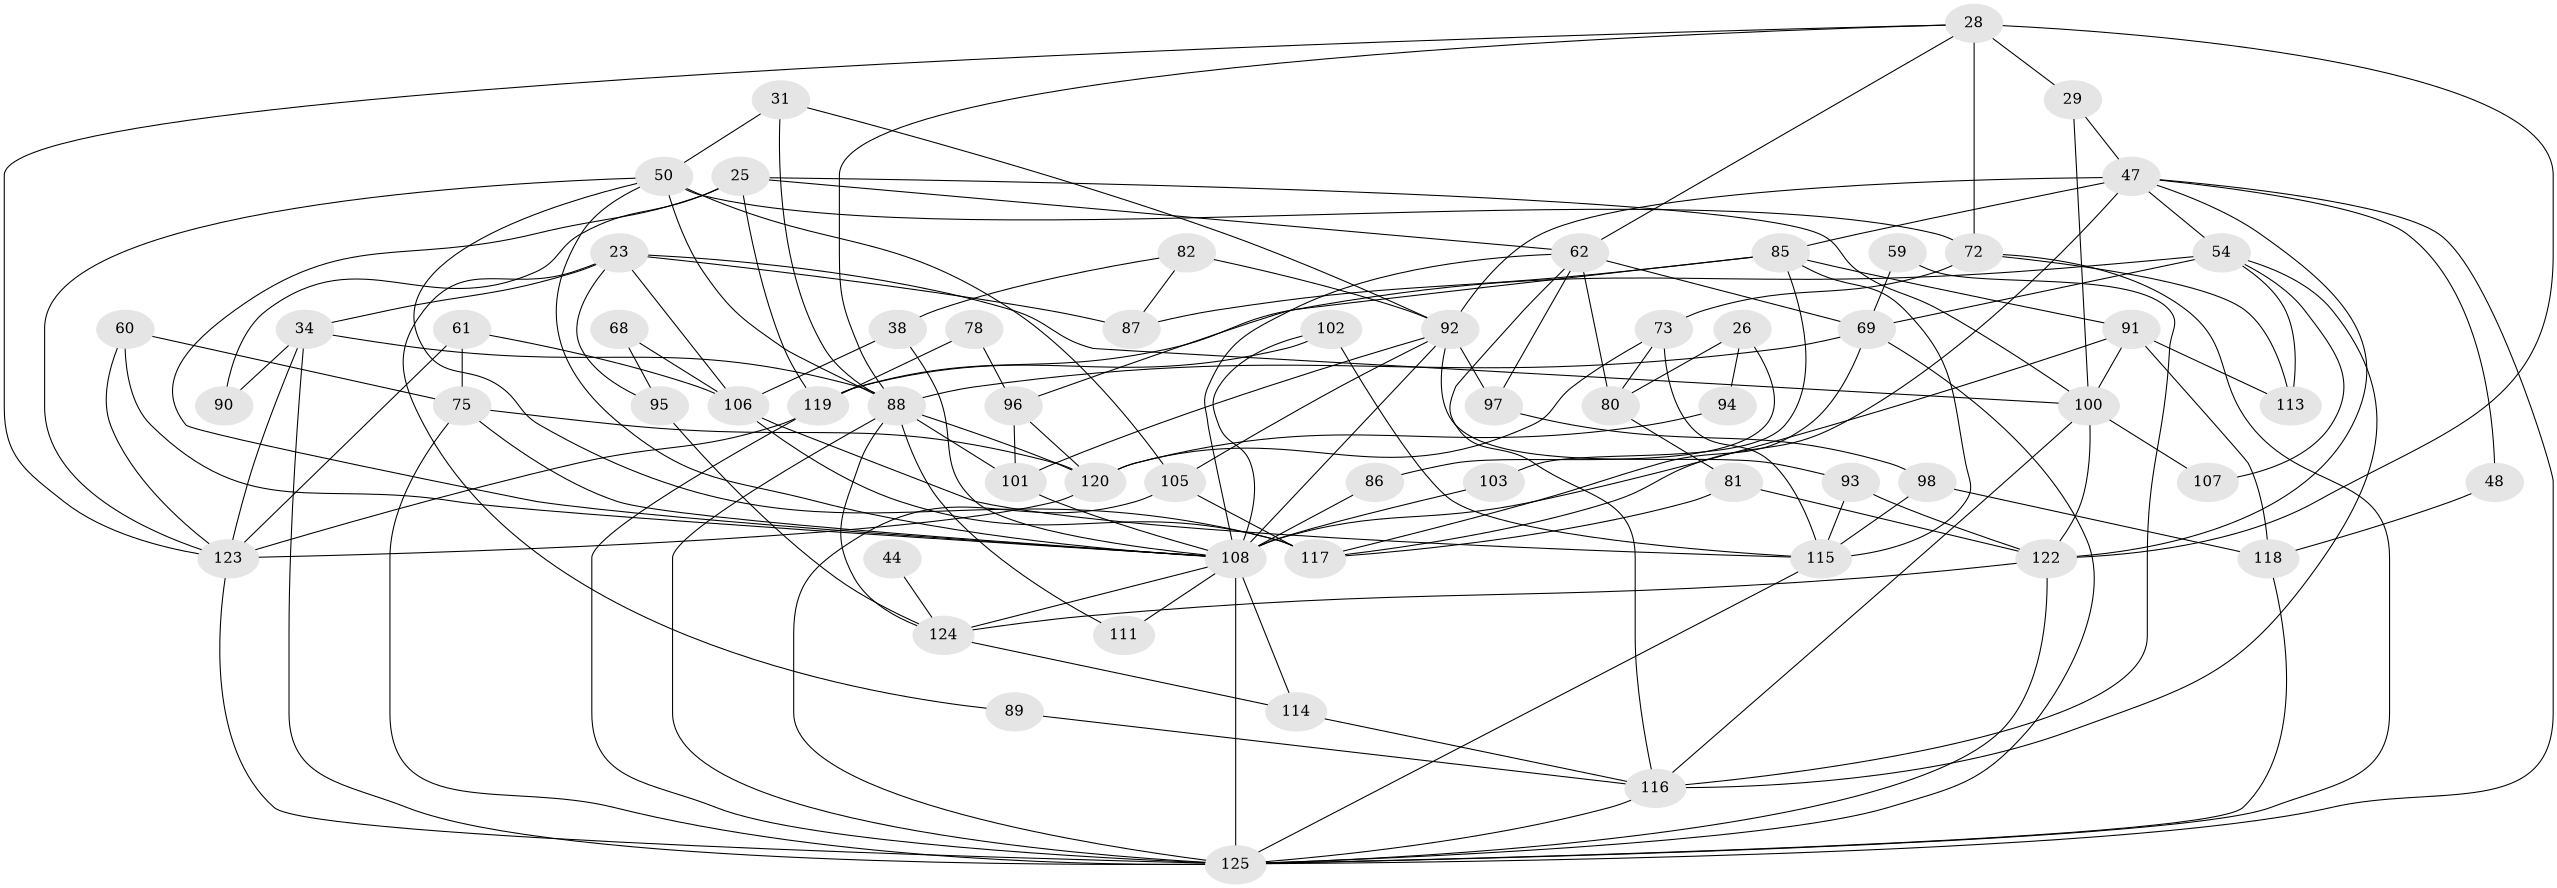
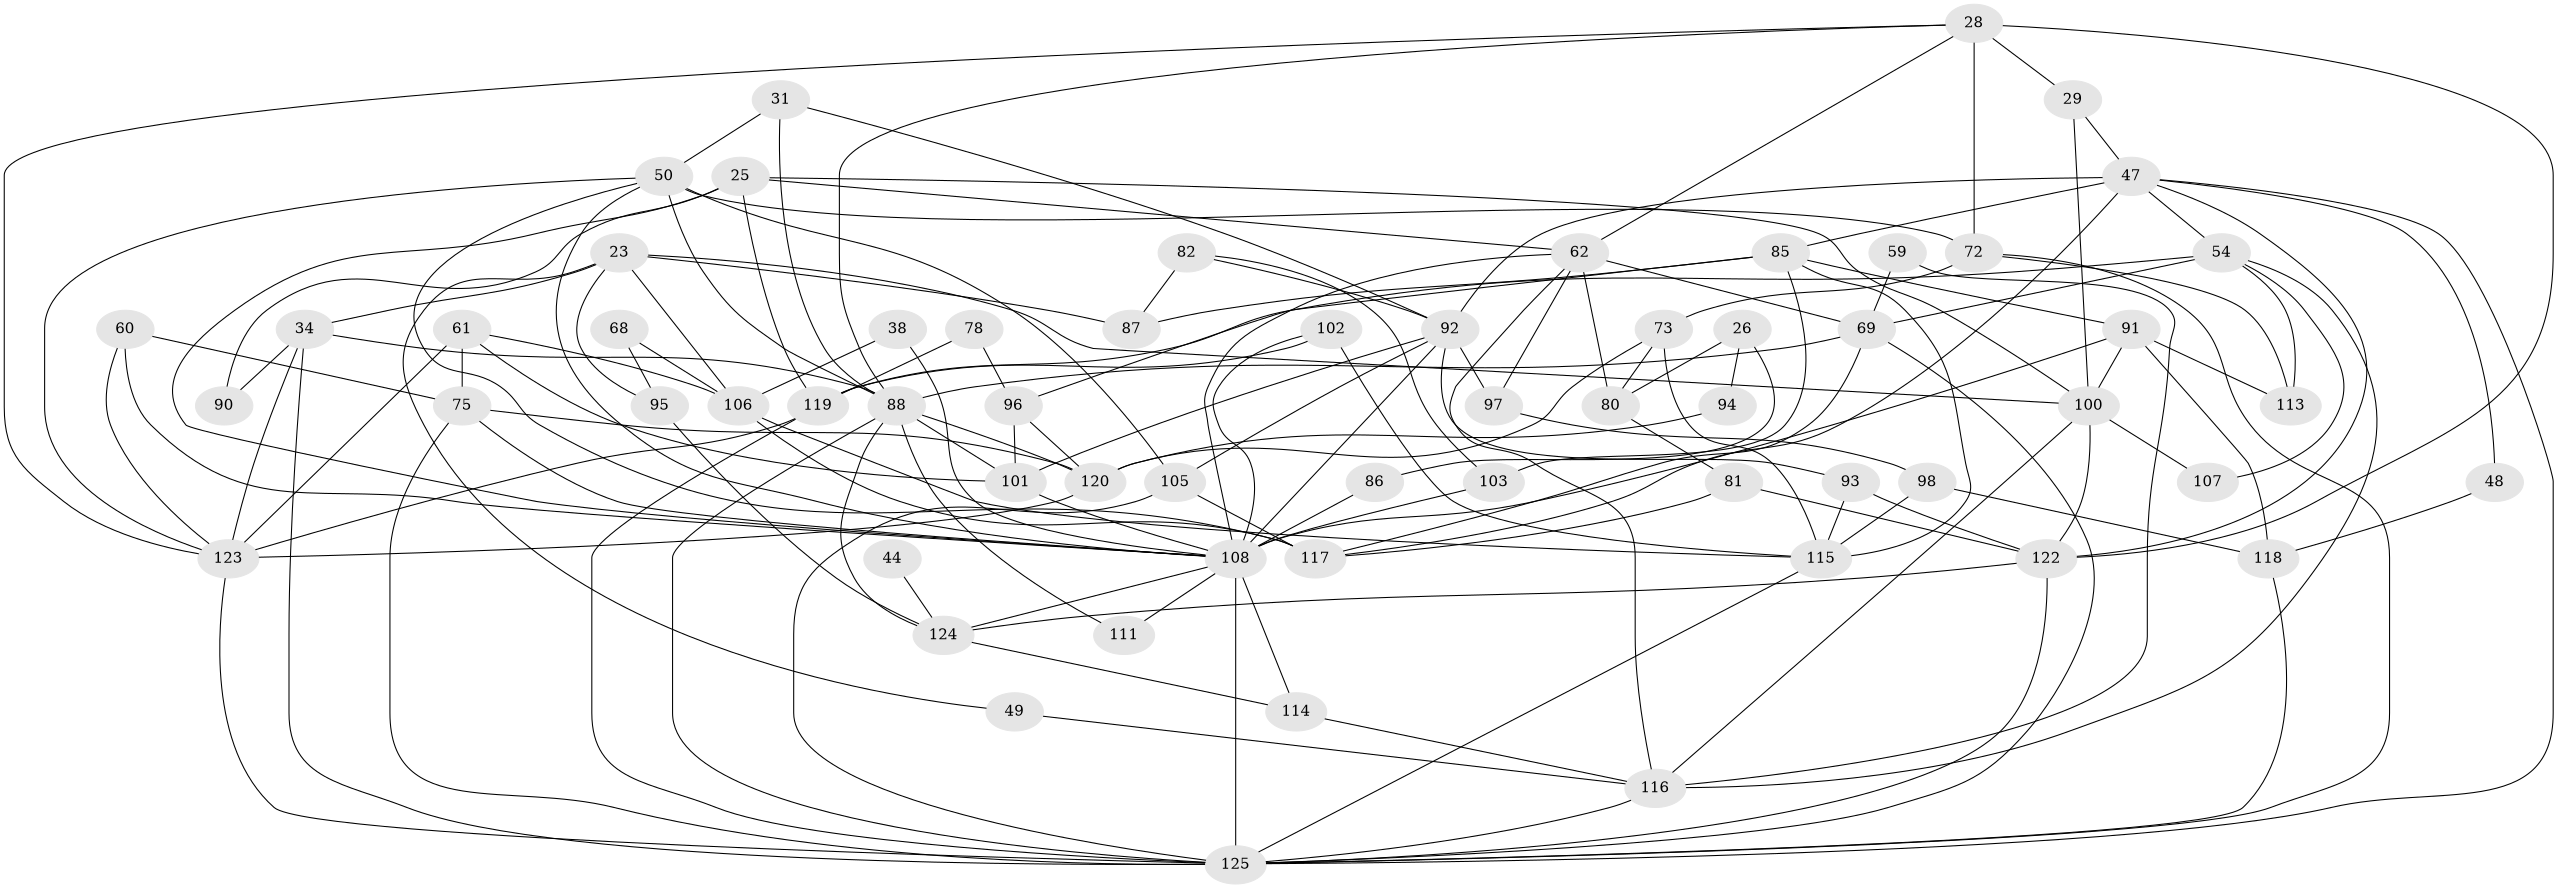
  graph {
    node [color=gray90 style=filled]
    23 [super="+3"]
    34 [super="+27"]
    87 [super="+70"]
-   89
+   89 [label=49]
    95
    100 [super="+8+83"]
    106
    90
    88 [super="+2+11+55"]
    123 [super="+22+42"]
    125 [super="+53+110+121"]
    116 [super="+79"]
    124 [super="+6"]
    122 [super="+51+109"]
    107
    117 [super="+45"]
    115 [super="+99"]
    62 [super="+20"]
    108 [super="+41+74+104+77"]
    80
    69 [super="+63"]
    97
    25
    119 [super="+21"]
    111
    114
    26
    86 [super="+84"]
    94
    81
    120 [super="+12+37"]
    28 [super="+17"]
    29
    72 [super="+64"]
    47 [super="+24"]
    113
    73
    101
    92 [super="+76"]
    48
    54 [super="+16"]
    85 [super="+7"]
    50 [super="+5"]
    105 [super="+30"]
    31
    93 [super="+71"]
    38
    44
    118
    103
    96 [super="+40"]
    91
    59
    60 [super="+58"]
    75 [super="+19"]
    61
    98
    68
    78
    82
    102
    23 -- 34
    23 -- 87
    23 -- 89
    23 -- 95
    23 -- 100
    23 -- 106 [weight=2]
    34 -- 90
    34 -- 88
    34 -- 123 [weight=3]
    34 -- 125
    89 -- 116
    95 -- 124
    100 -- 116
    100 -- 122
    100 -- 107
    106 -- 117
    106 -- 115
    88 -- 125
    88 -- 124
    88 -- 111
    88 -- 120 [weight=2]
    88 -- 101
    123 -- 125
    116 -- 125 [weight=2]
    124 -- 114
    122 -- 125
    122 -- 124
    115 -- 125
    62 -- 116
    62 -- 108
    62 -- 80
    62 -- 69 [weight=2]
    62 -- 97
    108 -- 125 [weight=5]
    108 -- 124 [weight=2]
    108 -- 111
    108 -- 114
    80 -- 81
    69 -- 88
    69 -- 125
    69 -- 117
    97 -- 98
    25 -- 100 [weight=2]
    25 -- 90
    25 -- 62
    25 -- 108
    25 -- 119 [weight=2]
    119 -- 123
    119 -- 125
    114 -- 116
    26 -- 80
    26 -- 86 [weight=2]
    26 -- 94
    86 -- 108 [weight=2]
    94 -- 120
    81 -- 122
    81 -- 117
    120 -- 123
    28 -- 88
    28 -- 123
    28 -- 122
    28 -- 62
    28 -- 29
    28 -- 72 [weight=2]
    29 -- 100
    29 -- 47
    72 -- 125 [weight=2]
    72 -- 113 [weight=2]
    72 -- 73
    47 -- 125
    47 -- 122
    47 -- 117
    47 -- 92 [weight=2]
    47 -- 48
    47 -- 54
    47 -- 85
    73 -- 115
    73 -- 80
    73 -- 120
    101 -- 108
    92 -- 108 [weight=4]
    92 -- 97
    92 -- 101
    92 -- 105
    92 -- 93
    48 -- 118
    54 -- 116 [weight=2]
    54 -- 107
    54 -- 69
    54 -- 119 [weight=2]
    54 -- 113
    85 -- 87 [weight=2]
    85 -- 115
    85 -- 103
    85 -- 96
    85 -- 91
    50 -- 88
    50 -- 123
    50 -- 117
    50 -- 108 [weight=2]
    50 -- 72 [weight=2]
    50 -- 105
    105 -- 125
    105 -- 117 [weight=2]
    31 -- 88
    31 -- 92
    31 -- 50
    93 -- 122 [weight=2]
    93 -- 115 [weight=2]
    38 -- 106
    38 -- 108 [weight=2]
    44 -- 124 [weight=2]
    118 -- 125
    103 -- 108 [weight=2]
    96 -- 120
    96 -- 101
    91 -- 100
    91 -- 108
    91 -- 113
    91 -- 118
    59 -- 116
    59 -- 69
    60 -- 123
    60 -- 108 [weight=2]
    60 -- 75 [weight=2]
    75 -- 125 [weight=2]
    75 -- 108
    75 -- 120
    61 -- 106
    61 -- 123
+   61 -- 101
    61 -- 75
    98 -- 115
    98 -- 118
    68 -- 95
    68 -- 106
    78 -- 119
    78 -- 96
    82 -- 87
    82 -- 92
-   82 -- 38
+   82 -- 103
    102 -- 115
    102 -- 108 [weight=2]
    102 -- 119
  }
